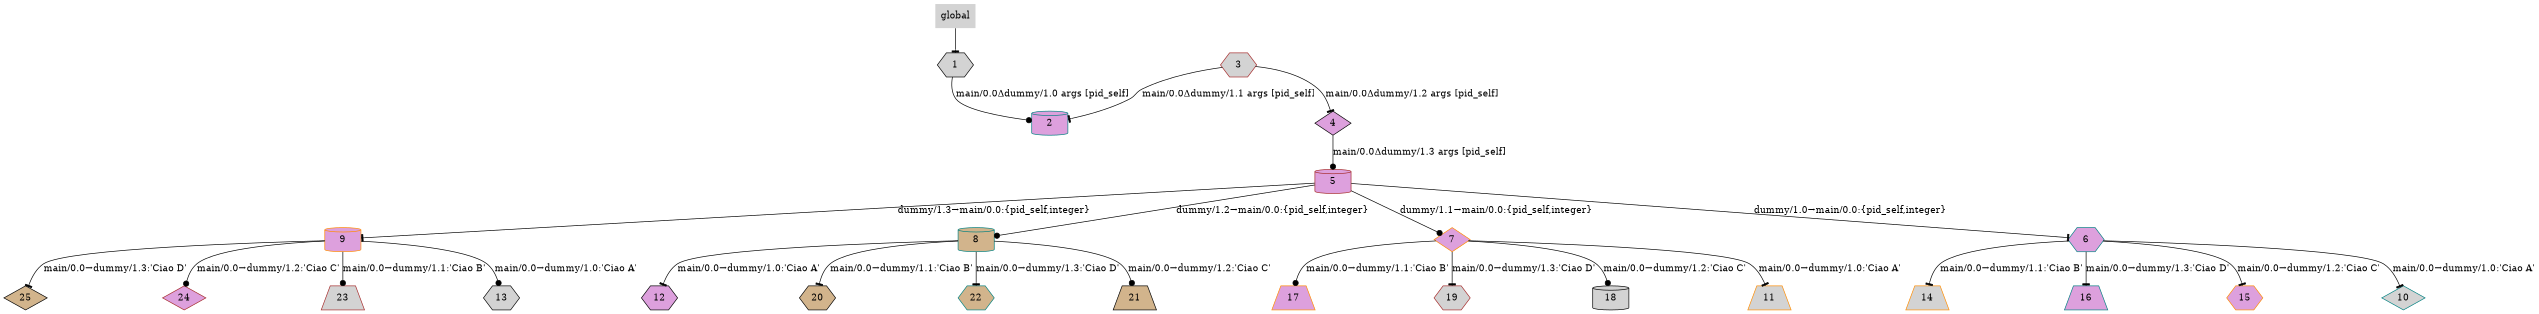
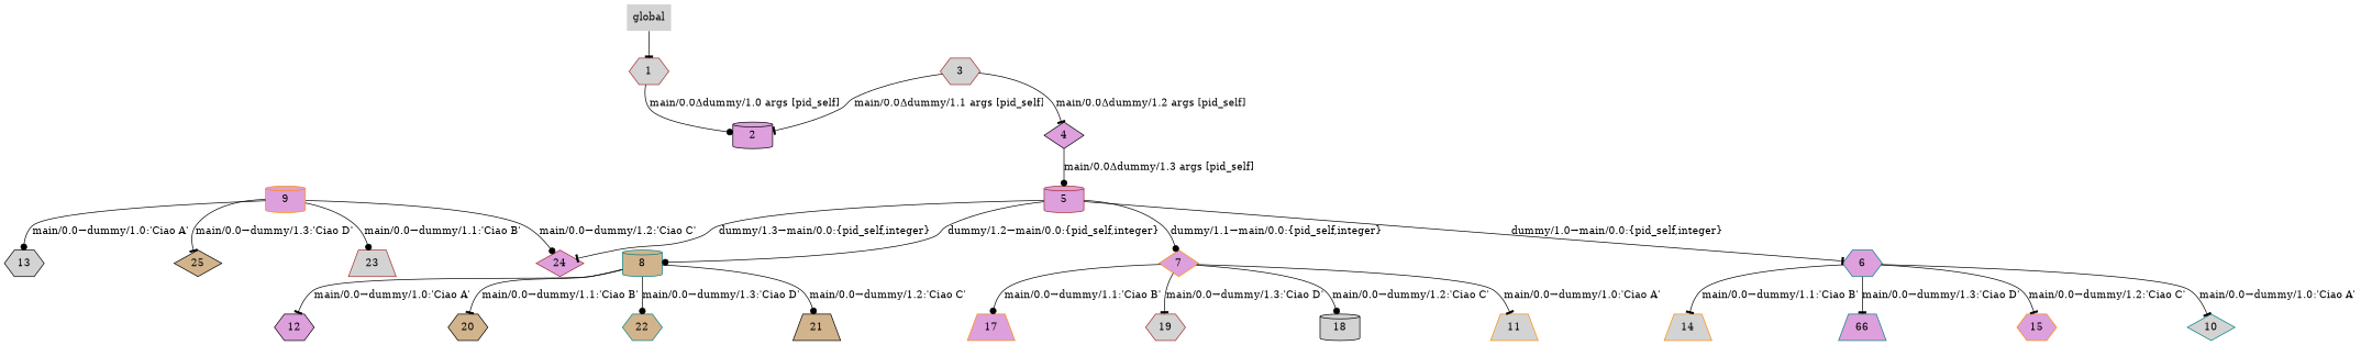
  digraph {
    rankdir=TB
    node [color=black fillcolor=plum shape=hexagon style=filled]
    edge [arrowhead=tee]
    n1 [color=darkorange fillcolor=lightgrey label=global shape=plaintext]
-   n2 [fillcolor=lightgrey label=1]
-   n3 [color=teal label=2 shape=cylinder]
+   n2 [color=brown fillcolor=lightgrey label=1]
+   n3 [label=2 shape=cylinder]
    n4 [color=darkorange fillcolor=lightgrey label=14 shape=trapezium]
    n5 [color=darkorange label=9 shape=cylinder]
    n6 [fillcolor=tan label=25 shape=diamond]
    n7 [color=brown label=24 shape=diamond]
    n8 [color=brown fillcolor=lightgrey label=23 shape=trapezium]
    n9 [fillcolor=lightgrey label=13]
    n10 [color=teal fillcolor=tan label=8 shape=cylinder]
    n11 [label=12]
    n12 [fillcolor=tan label=20]
    n13 [color=teal fillcolor=tan label=22]
    n14 [fillcolor=tan label=21 shape=trapezium]
    n15 [color=darkorange label=17 shape=trapezium]
    n16 [color=darkorange label=7 shape=diamond]
    n17 [color=brown fillcolor=lightgrey label=19]
    n18 [fillcolor=lightgrey label=18 shape=cylinder]
    n19 [color=darkorange fillcolor=lightgrey label=11 shape=trapezium]
-   n20 [color=teal label=16 shape=trapezium]
+   n20 [color=teal label=66 shape=trapezium]
    n21 [label=4 shape=diamond]
    n22 [color=brown label=5 shape=cylinder]
    n23 [color=teal label=6]
    n24 [color=darkorange label=15]
    n25 [color=teal fillcolor=lightgrey label=10 shape=diamond]
    n26 [color=brown fillcolor=lightgrey label=3]
    n1 -> n2
    n2 -> n3 [arrowhead=dot label="main/0.0Δdummy/1.0 args [pid_self]"]
    n5 -> n6 [label="main/0.0→dummy/1.3:'Ciao D'"]
    n5 -> n7 [arrowhead=dot label="main/0.0→dummy/1.2:'Ciao C'"]
    n5 -> n8 [arrowhead=dot label="main/0.0→dummy/1.1:'Ciao B'"]
    n5 -> n9 [arrowhead=dot label="main/0.0→dummy/1.0:'Ciao A'"]
    n10 -> n11 [label="main/0.0→dummy/1.0:'Ciao A'"]
    n10 -> n12 [label="main/0.0→dummy/1.1:'Ciao B'"]
-   n10 -> n13 [label="main/0.0→dummy/1.3:'Ciao D'"]
+   n10 -> n13 [arrowhead=dot label="main/0.0→dummy/1.3:'Ciao D'"]
    n10 -> n14 [arrowhead=dot label="main/0.0→dummy/1.2:'Ciao C'"]
    n16 -> n15 [arrowhead=dot label="main/0.0→dummy/1.1:'Ciao B'"]
    n16 -> n17 [label="main/0.0→dummy/1.3:'Ciao D'"]
    n16 -> n18 [arrowhead=dot label="main/0.0→dummy/1.2:'Ciao C'"]
    n16 -> n19 [label="main/0.0→dummy/1.0:'Ciao A'"]
    n21 -> n22 [arrowhead=dot label="main/0.0Δdummy/1.3 args [pid_self]"]
-   n22 -> n5 [label="dummy/1.3→main/0.0:{pid_self,integer}"]
+   n22 -> n7 [label="dummy/1.3→main/0.0:{pid_self,integer}"]
    n22 -> n10 [arrowhead=dot label="dummy/1.2→main/0.0:{pid_self,integer}"]
    n22 -> n16 [arrowhead=dot label="dummy/1.1→main/0.0:{pid_self,integer}"]
    n22 -> n23 [label="dummy/1.0→main/0.0:{pid_self,integer}"]
    n23 -> n4 [label="main/0.0→dummy/1.1:'Ciao B'"]
    n23 -> n20 [label="main/0.0→dummy/1.3:'Ciao D'"]
    n23 -> n24 [label="main/0.0→dummy/1.2:'Ciao C'"]
    n23 -> n25 [label="main/0.0→dummy/1.0:'Ciao A'"]
    n26 -> n3 [label="main/0.0Δdummy/1.1 args [pid_self]"]
    n26 -> n21 [label="main/0.0Δdummy/1.2 args [pid_self]"]
  }
